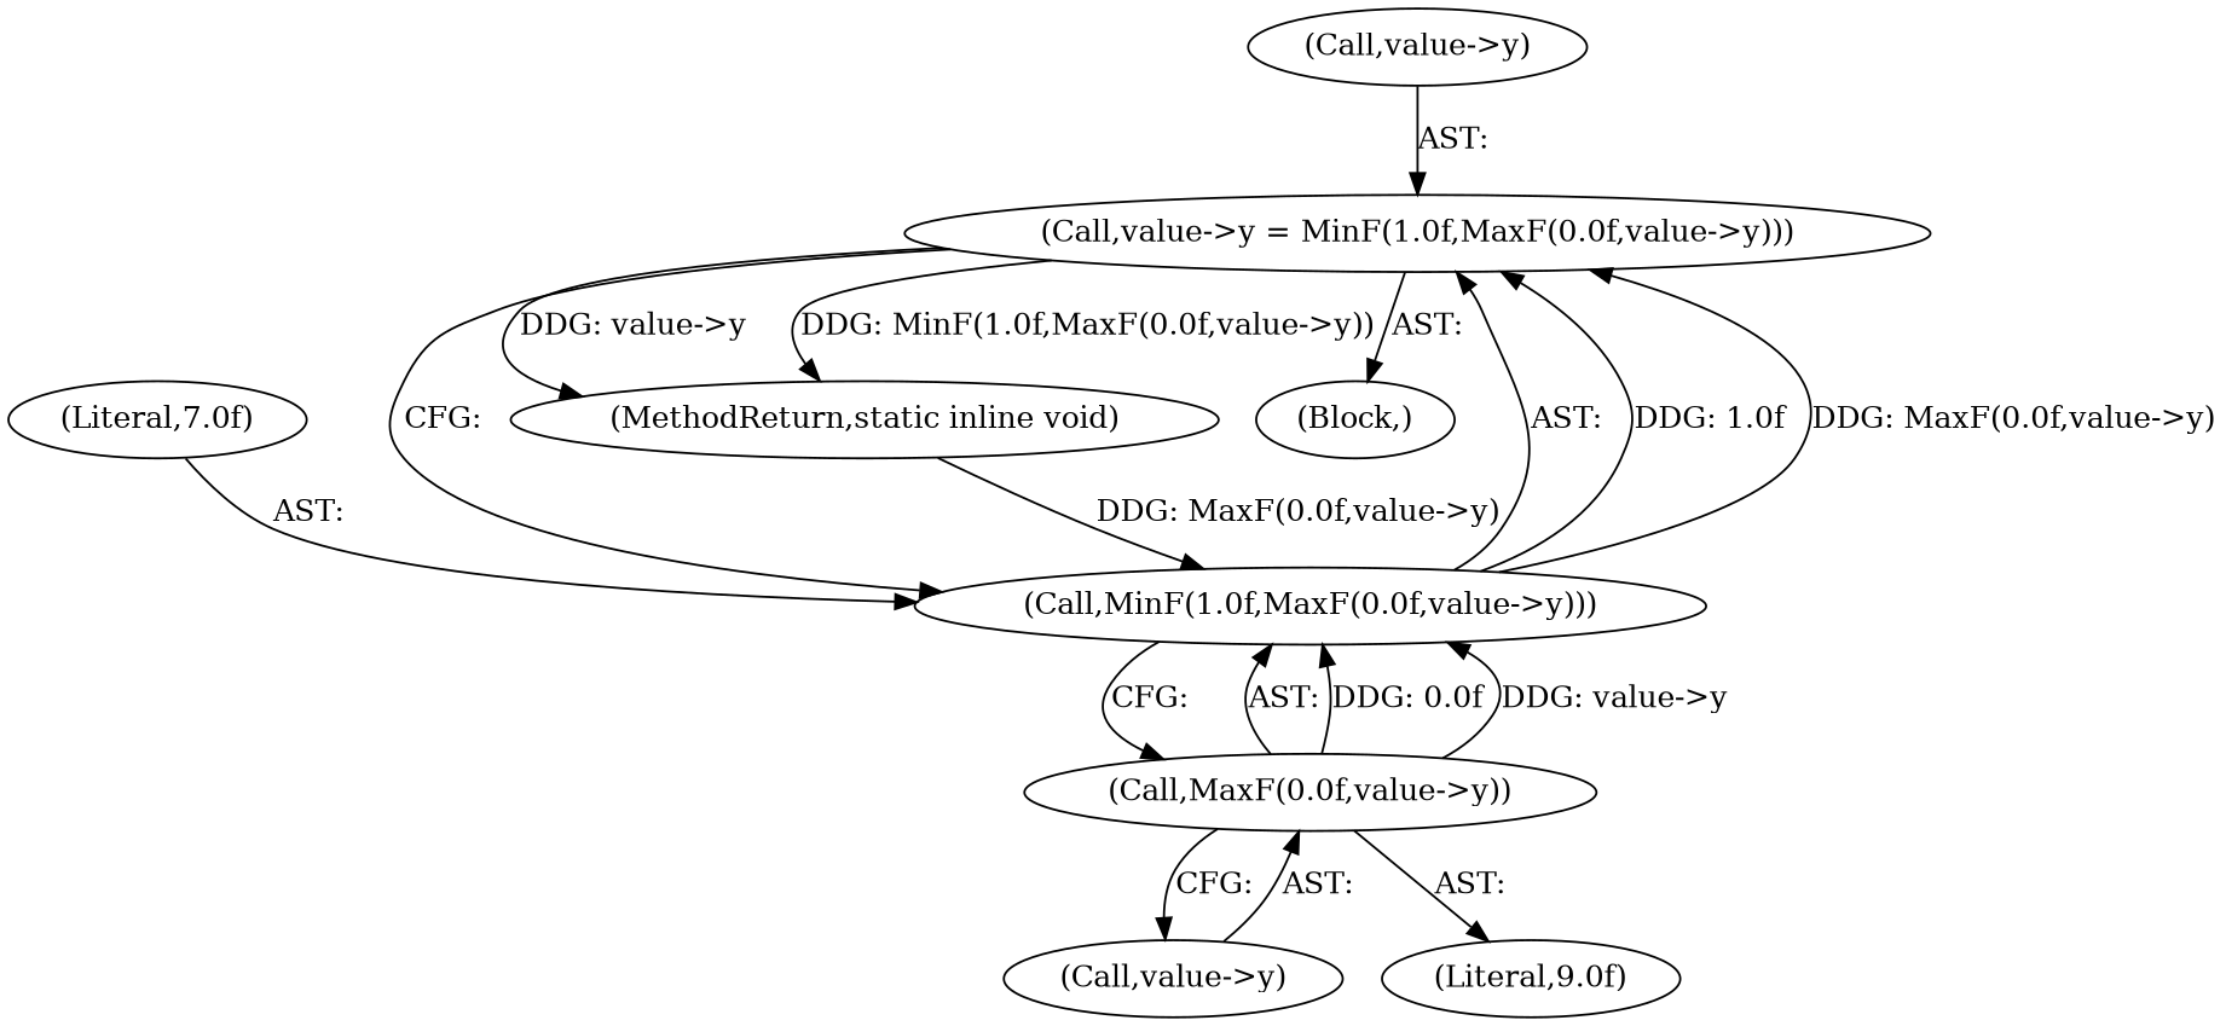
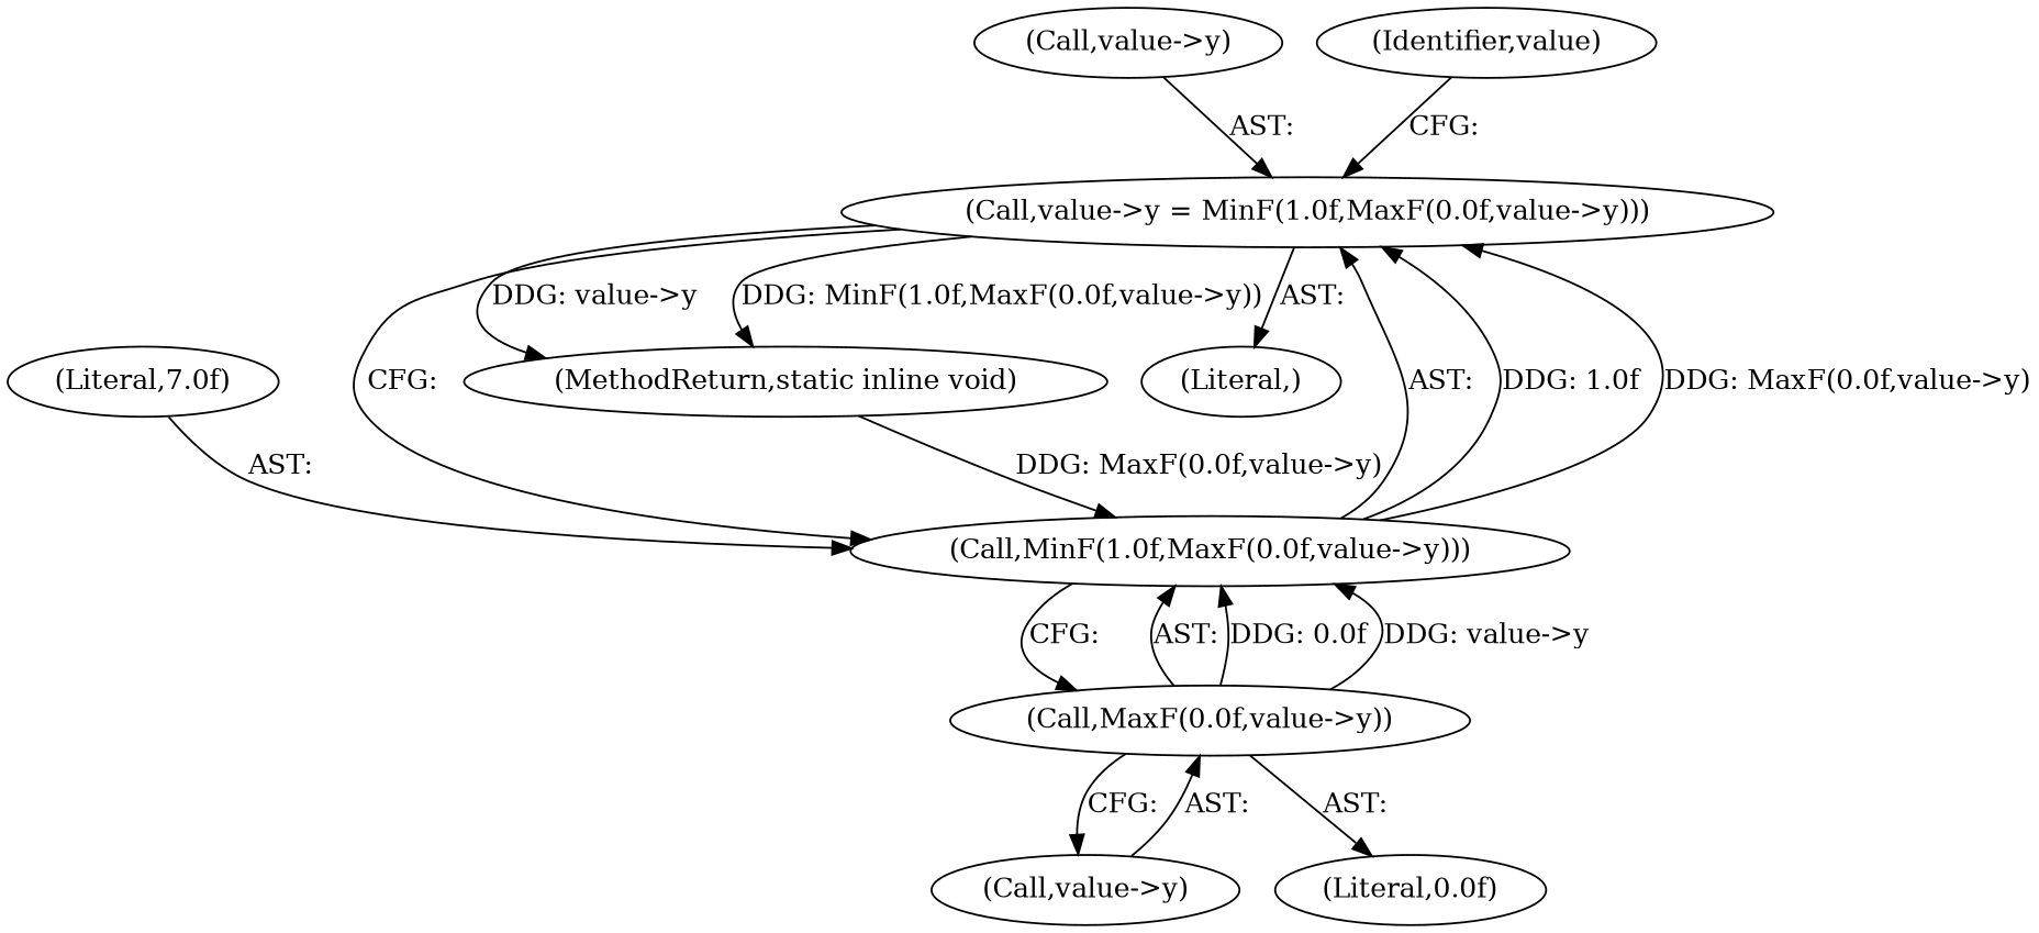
  digraph {
    n1 [label="(Call,value->y = MinF(1.0f,MaxF(0.0f,value->y)))"]
    n2 [label="(Call,MinF(1.0f,MaxF(0.0f,value->y)))"]
    n3 [label="(MethodReturn,static inline void)"]
-   n4 [label="(Block,)"]
+   n4 [label="(Literal,)"]
    n5 [label="(Call,MaxF(0.0f,value->y))"]
    n6 [label="(Call,value->y)"]
-   n7 [label="(Literal,9.0f)"]
+   n7 [label="(Literal,0.0f)"]
    n8 [label="(Call,value->y)"]
+   n9 [label="(Identifier,value)"]
    n10 [label="(Literal,7.0f)"]
    n1 -> n2 [label="CFG: "]
    n1 -> n3 [label="DDG: value->y"]
    n1 -> n3 [label="DDG: MinF(1.0f,MaxF(0.0f,value->y))"]
    n1 -> n4 [label="AST: "]
    n2 -> n1 [label="AST: "]
    n2 -> n1 [label="DDG: 1.0f"]
    n2 -> n1 [label="DDG: MaxF(0.0f,value->y)"]
    n2 -> n5 [label="CFG: "]
    n3 -> n2 [label="DDG: MaxF(0.0f,value->y)"]
    n5 -> n2 [label="AST: "]
    n5 -> n2 [label="DDG: 0.0f"]
    n5 -> n2 [label="DDG: value->y"]
    n5 -> n6 [label="CFG: "]
    n5 -> n7 [label="AST: "]
    n6 -> n5 [label="AST: "]
    n8 -> n1 [label="AST: "]
+   n9 -> n1 [label="CFG: "]
    n10 -> n2 [label="AST: "]
  }
